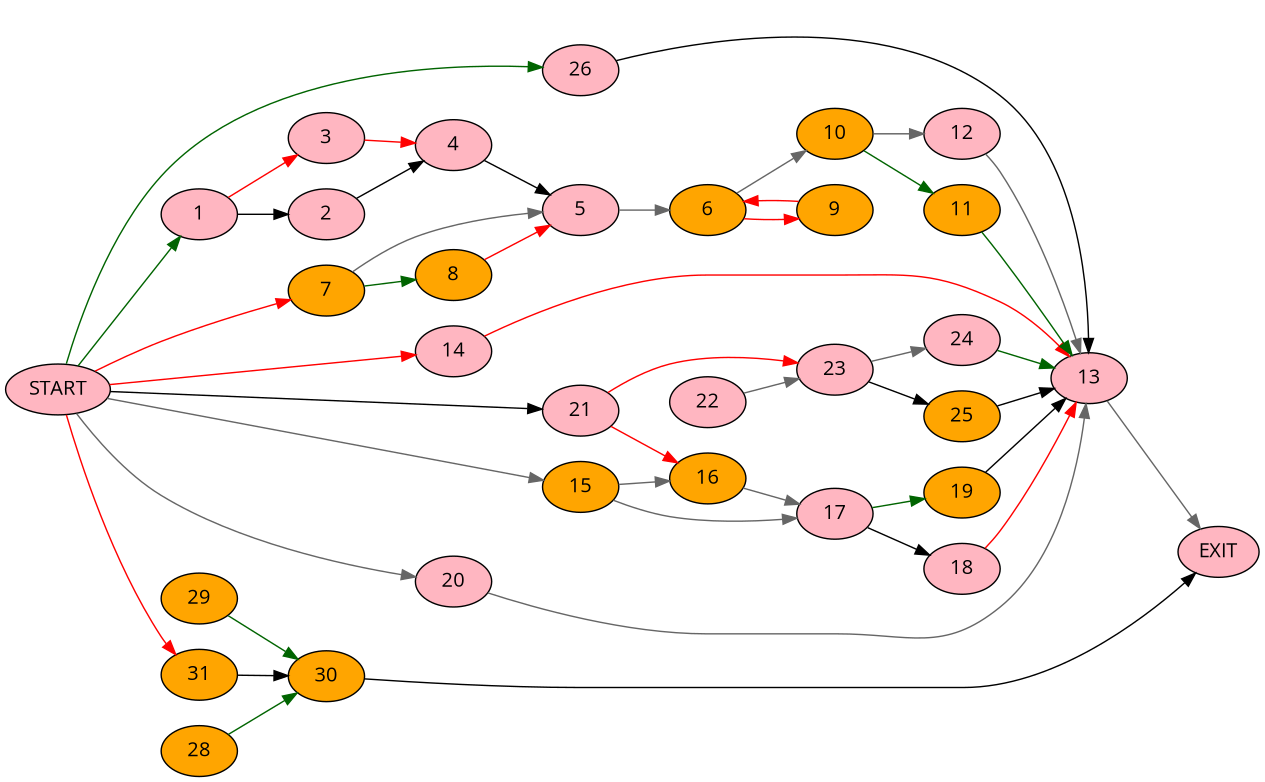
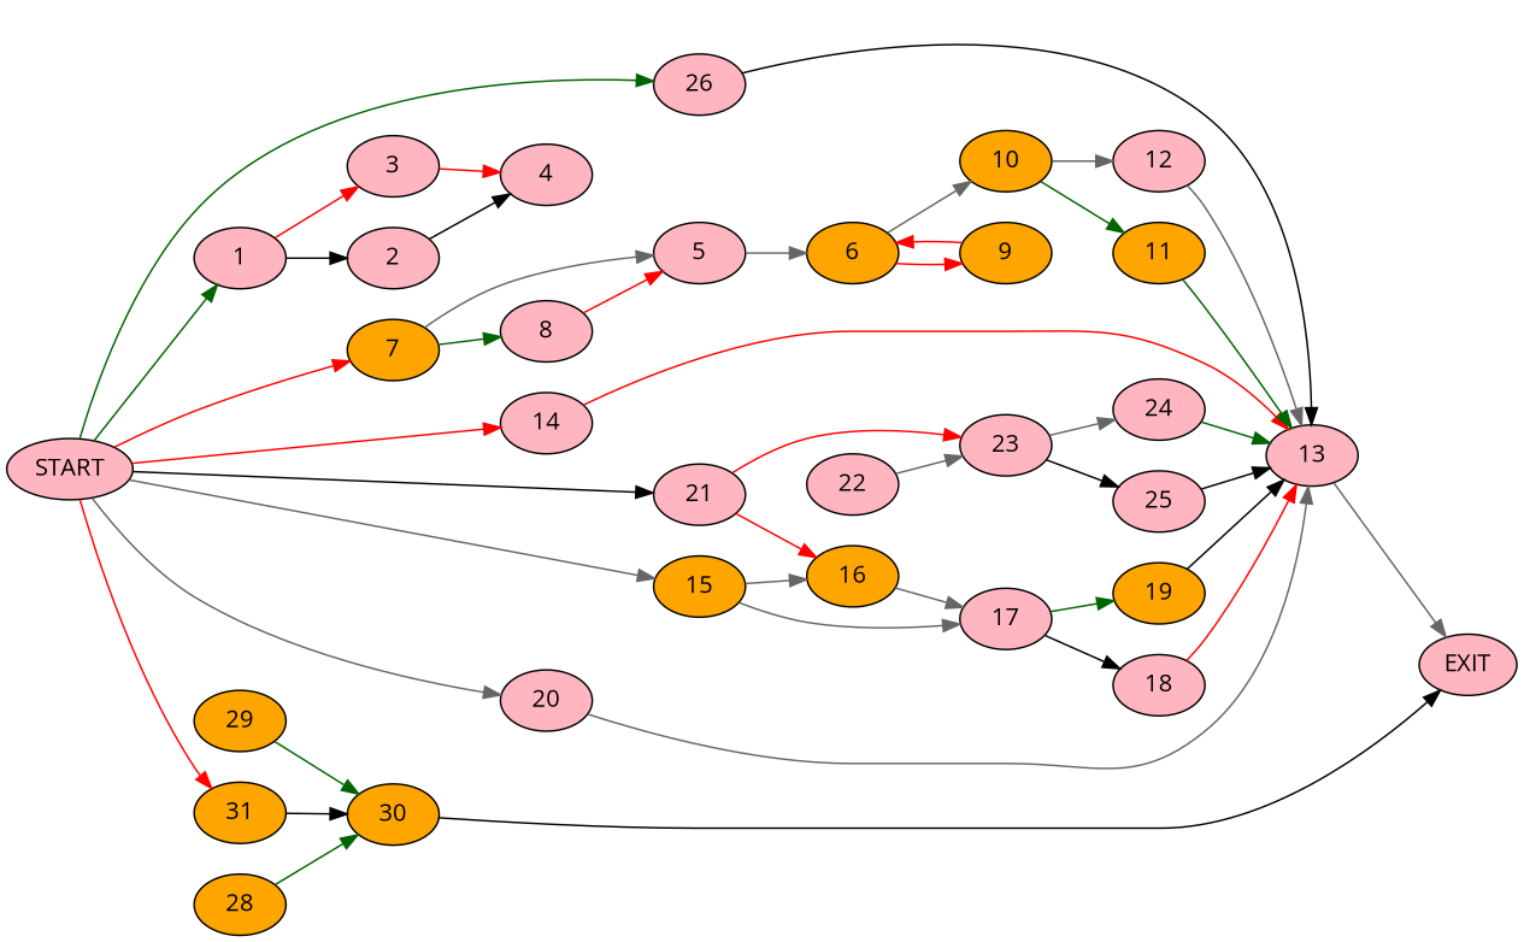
  digraph {
    fontname="Open Sans"
    rankdir=LR
    node [fillcolor=lightpink fontname="Open Sans" style=filled]
    edge [color=gray40 fontname="Open Sans"]
    n1 [label=START]
    1
    7 [fillcolor=orange]
    14
    15 [fillcolor=orange]
    20
    21
    26
    31 [fillcolor=orange]
    2
    3
    5
-   8 [fillcolor=orange]
+   8
    13
    16 [fillcolor=orange]
    17
    23
    30 [fillcolor=orange]
    n19 [label=EXIT]
    4
    6 [fillcolor=orange]
    9 [fillcolor=orange]
    10 [fillcolor=orange]
    11 [fillcolor=orange]
    12
    18
    19 [fillcolor=orange]
    22
    24
-   25 [fillcolor=orange]
+   25
    28 [fillcolor=orange]
    29 [fillcolor=orange]
    n1 -> 1 [color=darkgreen]
    n1 -> 7 [color=red]
    n1 -> 14 [color=red]
    n1 -> 15
    n1 -> 20
    n1 -> 21 [color=black]
    n1 -> 26 [color=darkgreen]
    n1 -> 31 [color=red]
    1 -> 2 [color=black]
    1 -> 3 [color=red]
    7 -> 5
    7 -> 8 [color=darkgreen]
    14 -> 13 [color=red]
    15 -> 16
    15 -> 17
    20 -> 13
    21 -> 16 [color=red]
    21 -> 23 [color=red]
    26 -> 13 [color=black]
    31 -> 30 [color=black]
    2 -> 4 [color=black]
    3 -> 4 [color=red]
    5 -> 6
    8 -> 5 [color=red]
    13 -> n19
    16 -> 17
    17 -> 18 [color=black]
    17 -> 19 [color=darkgreen]
    23 -> 24
    23 -> 25 [color=black]
    30 -> n19 [color=black]
-   4 -> 5 [color=black]
    6 -> 9 [color=red]
    6 -> 10
    9 -> 6 [color=red]
    10 -> 11 [color=darkgreen]
    10 -> 12
    11 -> 13 [color=darkgreen]
    12 -> 13
    18 -> 13 [color=red]
    19 -> 13 [color=black]
    22 -> 23
    24 -> 13 [color=darkgreen]
    25 -> 13 [color=black]
    28 -> 30 [color=darkgreen]
    29 -> 30 [color=darkgreen]
  }
